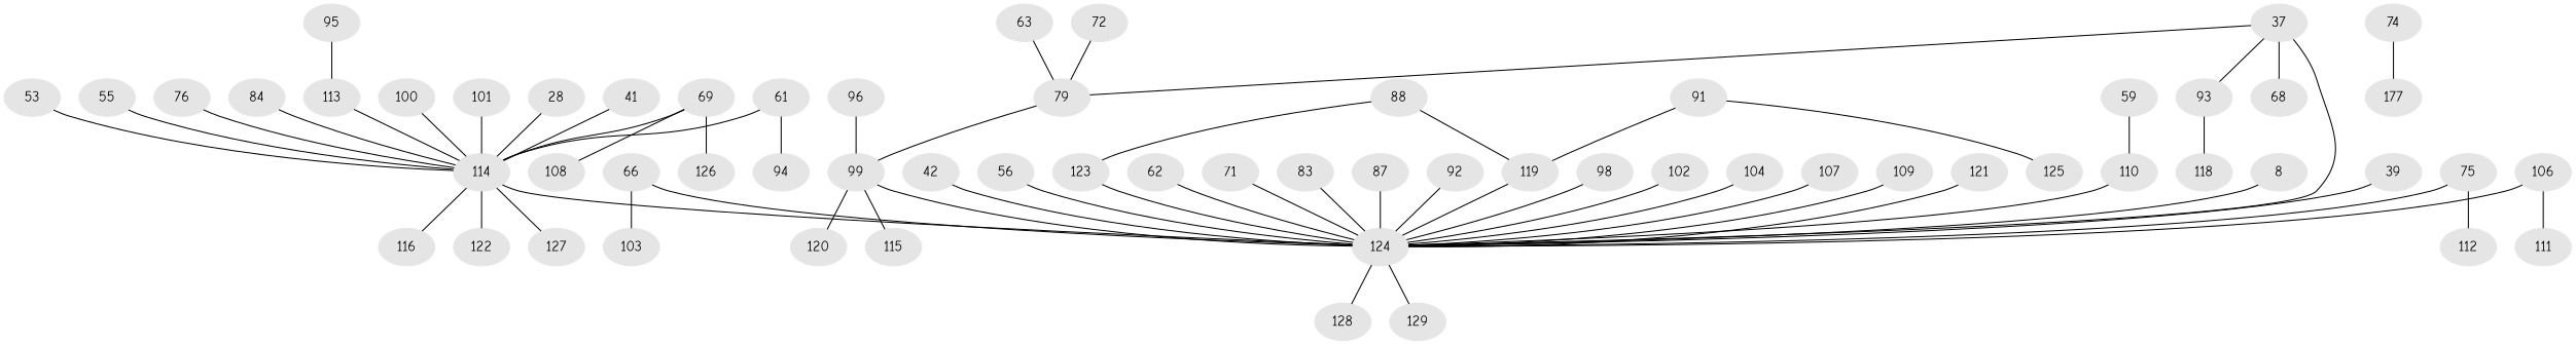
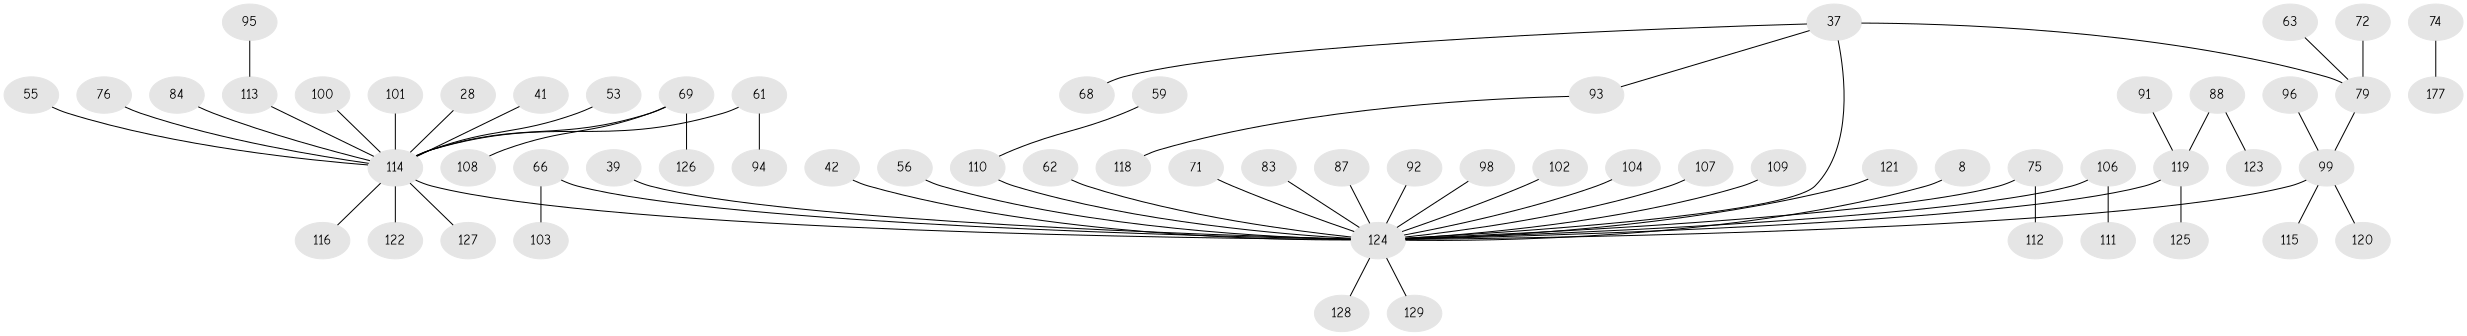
  graph {
    fontname="Comic Neue"
    node [color=gray90 fontname="Comic Neue" style=filled]
    edge [fontname="Comic Neue"]
    124 [super="+65+97+90"]
    128
    129
    8
    114 [super="+70+85+21+73+49+82+64"]
    116
    122
    127 [super="+27"]
    28
    37 [super="+30"]
    68
    79 [super="+40"]
    93
    99 [super="+86"]
    118
    39
    41
    42
    53
    55
    56
    110 [super="+6"]
    59
    62
    63
    66
    103
    69 [super="+67"]
    108
    126
    71
    72
    74 [super="+48"]
    n34 [label=177]
    75 [super="+38"]
    112
    76
    115
    120
    n40 [label=61]
    94
    83
    84
    87
    88 [super="+60+80"]
    119 [super="+26"]
    123
    125
    91
    92
    113 [super="+23+77+89"]
    95
    96
    98 [super="+47"]
    100
    101
    102
    104 [super="+12"]
    106
    111
    107
    109
    121
    124 -- 128
    124 -- 129
    8 -- 124
    114 -- 124 [weight=7]
    114 -- 116
    114 -- 122
    114 -- 127
    28 -- 114
    37 -- 124 [weight=2]
    37 -- 68
    37 -- 79
    37 -- 93
    79 -- 99
    93 -- 118
    99 -- 124 [weight=3]
    99 -- 115
    99 -- 120
    39 -- 124
    41 -- 114
    42 -- 124
    53 -- 114
    55 -- 114
    56 -- 124
    110 -- 124 [weight=2]
    59 -- 110
    62 -- 124
    63 -- 79
    66 -- 124
    66 -- 103
    69 -- 114
    69 -- 108
    69 -- 126
    71 -- 124
    72 -- 79
    74 -- n34
    75 -- 124
    75 -- 112
    76 -- 114
    n40 -- 114
    n40 -- 94
    83 -- 124
    84 -- 114
    87 -- 124
    88 -- 119
    88 -- 123
    119 -- 124
-   91 -- 125
-   123 -- 124
+   119 -- 125
    91 -- 119
    92 -- 124
    113 -- 114
    95 -- 113
    96 -- 99
    98 -- 124
    100 -- 114
    101 -- 114
    102 -- 124
    104 -- 124
    106 -- 124
    106 -- 111
    107 -- 124 [weight=2]
    109 -- 124
    121 -- 124
  }
